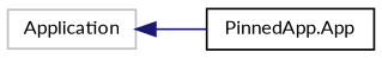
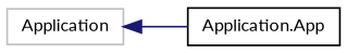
  digraph {
    rankdir=LR
    fontname=Lato
    node [fillcolor=white fontname=Lato fontsize=10 shape=record style=filled]
    n1 [color=grey75 height=0.2 label=Application width=0.4]
-   n2 [color=black height=0.2 label="PinnedApp.App" width=0.4]
+   n2 [color=black height=0.2 label="Application.App" width=0.4]
    n1 -> n2 [color=midnightblue dir=back fontname=Lato fontsize=10 labelfontname=Helvetica labelfontsize=10 style=solid]
  }
